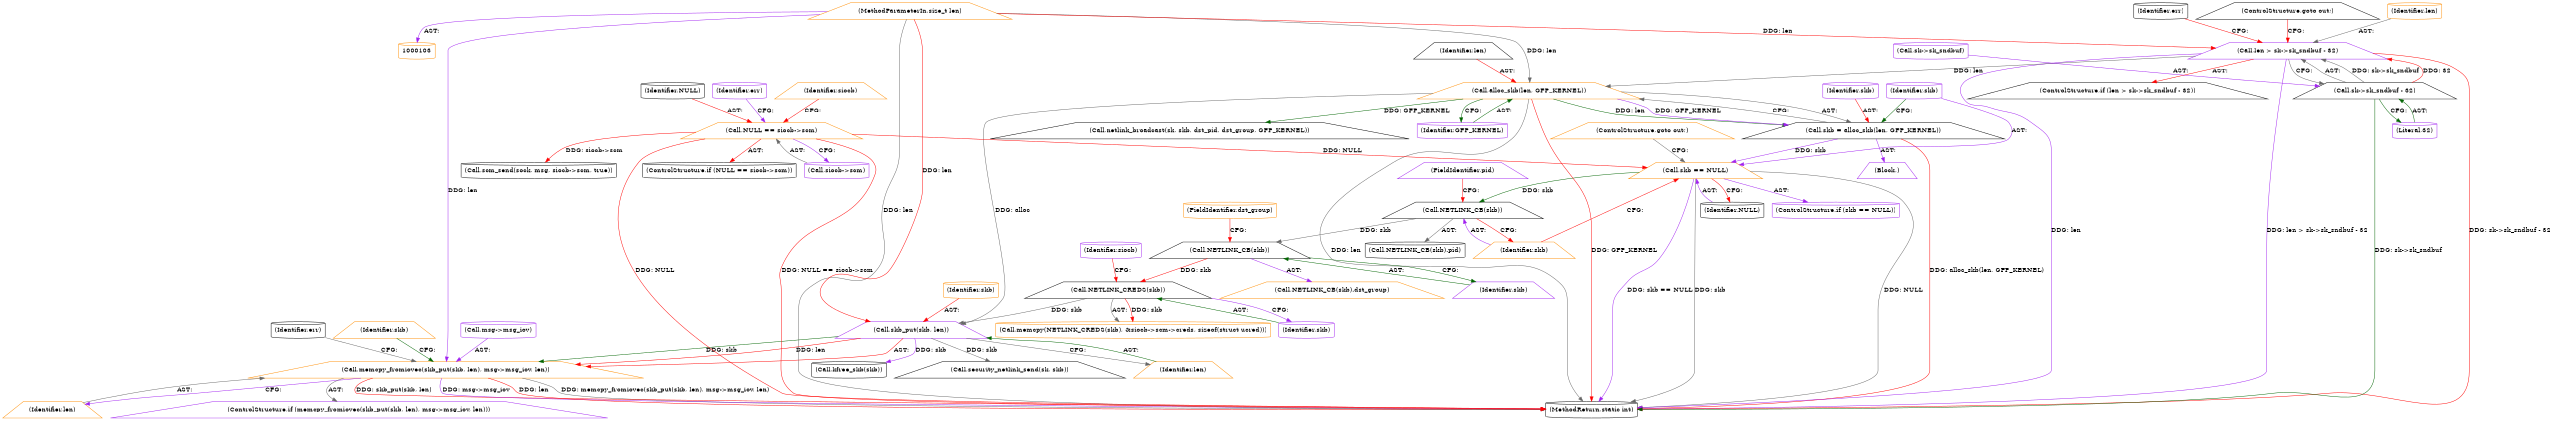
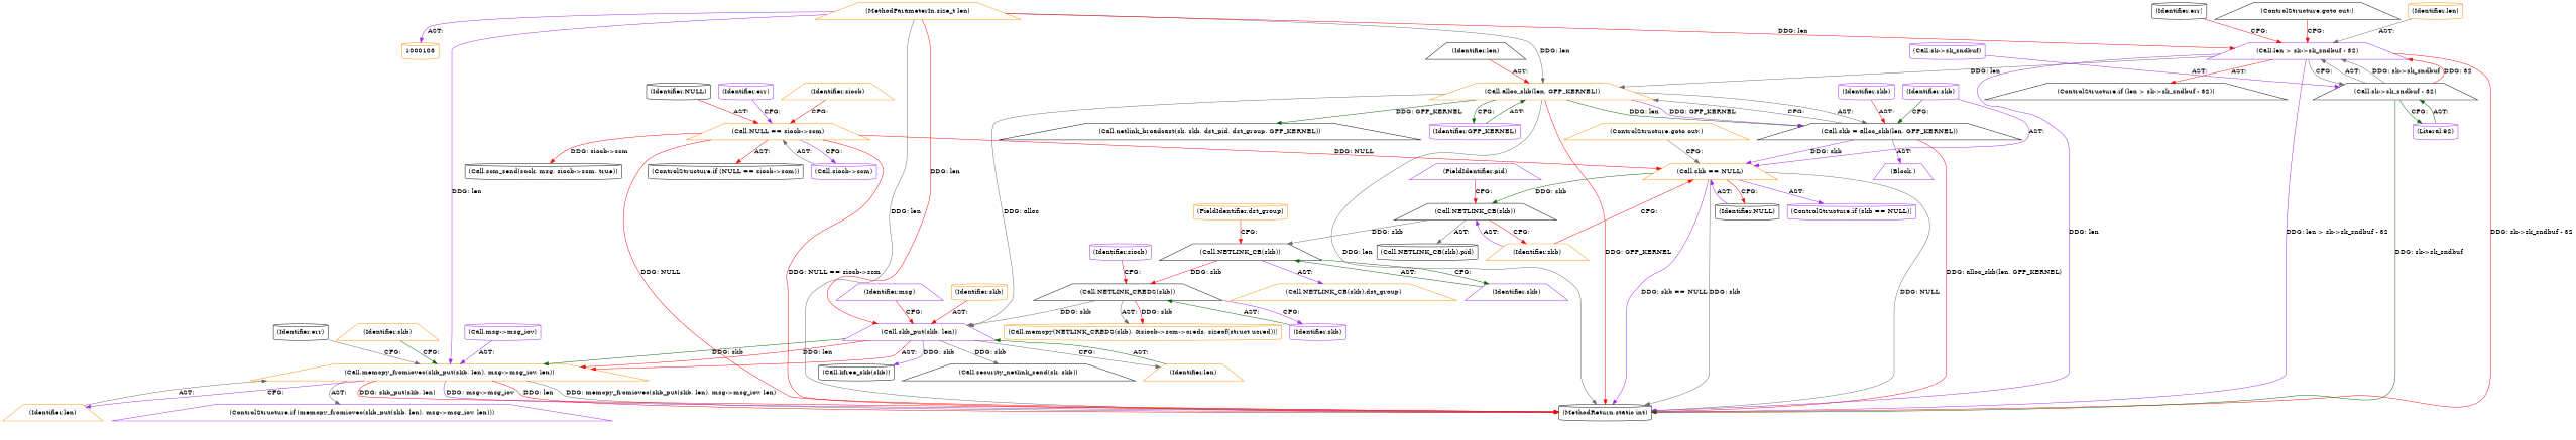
  digraph {
    node [color=black shape=trapezium]
    edge [color=red]
    n1 [color=darkorange label="(Call,memcpy_fromiovec(skb_put(skb, len), msg->msg_iov, len))"]
    n2 [label="(MethodReturn,static int)" shape=cylinder]
    n3 [color=darkorange label="(Identifier,len)"]
    n4 [color=purple label="(ControlStructure,if (memcpy_fromiovec(skb_put(skb, len), msg->msg_iov, len)))"]
    n5 [color=purple label="(Call,skb_put(skb, len))"]
    n6 [color=darkorange label="(Identifier,len)"]
    n7 [label="(Call,kfree_skb(skb))" shape=cylinder]
    n8 [label="(Call,security_netlink_send(sk, skb))"]
    n9 [label="(Call,NETLINK_CREDS(skb))"]
    n10 [color=purple label="(Identifier,skb)" shape=cylinder]
    n11 [color=darkorange label="(Call,memcpy(NETLINK_CREDS(skb), &siocb->scm->creds, sizeof(struct ucred)))" shape=cylinder]
    n12 [label="(Call,NETLINK_CB(skb))"]
    n13 [color=purple label="(Identifier,skb)"]
    n14 [color=darkorange label="(Call,NETLINK_CB(skb).dst_group)"]
    n15 [label="(Call,NETLINK_CB(skb))"]
    n16 [label="(Call,NETLINK_CB(skb).pid)" shape=cylinder]
    n17 [color=darkorange label="(Identifier,skb)"]
    n18 [color=darkorange label="(Call,skb == NULL)"]
    n19 [label="(Identifier,NULL)" shape=cylinder]
    n20 [color=purple label="(ControlStructure,if (skb == NULL))" shape=cylinder]
    n21 [label="(Call,skb = alloc_skb(len, GFP_KERNEL))"]
    n22 [color=darkorange label="(Call,alloc_skb(len, GFP_KERNEL))"]
    n23 [color=purple label="(Block,)"]
    n24 [label="(Call,netlink_broadcast(sk, skb, dst_pid, dst_group, GFP_KERNEL))"]
    n25 [color=purple label="(Identifier,GFP_KERNEL)" shape=cylinder]
    n26 [color=purple label="(Call,len > sk->sk_sndbuf - 32)"]
    n27 [label="(Call,sk->sk_sndbuf - 32)"]
    n28 [label="(ControlStructure,if (len > sk->sk_sndbuf - 32))"]
-   n29 [color=purple label="(Literal,32)" shape=cylinder]
+   n29 [color=purple label="(Literal,92)" shape=cylinder]
    n30 [color=darkorange label="(MethodParameterIn,size_t len)"]
    n31 [color=darkorange label=1000103 shape=cylinder]
    n32 [color=darkorange label="(Call,NULL == siocb->scm)"]
    n33 [color=purple label="(Call,siocb->scm)" shape=cylinder]
    n34 [label="(Call,scm_send(sock, msg, siocb->scm, true))" shape=cylinder]
    n35 [label="(ControlStructure,if (NULL == siocb->scm))" shape=cylinder]
+   n36 [color=purple label="(Identifier,msg)"]
    n37 [label="(Identifier,err)" shape=cylinder]
    n38 [color=purple label="(Call,sk->sk_sndbuf)" shape=cylinder]
    n39 [color=purple label="(Identifier,err)" shape=cylinder]
    n40 [label="(Identifier,len)"]
    n41 [color=darkorange label="(Identifier,skb)" shape=cylinder]
    n42 [color=purple label="(Identifier,skb)" shape=cylinder]
    n43 [color=darkorange label="(ControlStructure,goto out;)"]
    n44 [color=darkorange label="(Identifier,skb)"]
    n45 [color=darkorange label="(Identifier,len)" shape=cylinder]
    n46 [color=purple label="(Identifier,skb)" shape=cylinder]
    n47 [color=purple label="(FieldIdentifier,pid)"]
    n48 [label="(Identifier,err)" shape=cylinder]
    n49 [label="(ControlStructure,goto out;)"]
    n50 [color=purple label="(Call,msg->msg_iov)" shape=cylinder]
    n51 [color=darkorange label="(Identifier,siocb)"]
    n52 [color=darkorange label="(FieldIdentifier,dst_group)" shape=cylinder]
    n53 [label="(Identifier,NULL)" shape=cylinder]
    n54 [color=purple label="(Identifier,siocb)" shape=cylinder]
    n1 -> n2 [color=gray40 label="DDG: memcpy_fromiovec(skb_put(skb, len), msg->msg_iov, len)"]
    n1 -> n2 [label="DDG: skb_put(skb, len)"]
    n1 -> n2 [color=purple label="DDG: msg->msg_iov"]
    n1 -> n2 [label="DDG: len"]
    n1 -> n3 [color=purple label="CFG: "]
    n1 -> n4 [color=gray40 label="AST: "]
    n3 -> n1 [color=gray40 label="AST: "]
    n5 -> n1 [label="AST: "]
    n5 -> n1 [color=darkgreen label="DDG: skb"]
    n5 -> n1 [label="DDG: len"]
    n5 -> n6 [color=gray40 label="CFG: "]
    n5 -> n7 [color=purple label="DDG: skb"]
    n5 -> n8 [color=gray40 label="DDG: skb"]
    n6 -> n5 [color=darkgreen label="AST: "]
    n9 -> n5 [color=gray40 label="DDG: skb"]
    n9 -> n10 [color=purple label="CFG: "]
    n9 -> n11 [color=gray40 label="AST: "]
    n9 -> n11 [label="DDG: skb"]
    n10 -> n9 [color=darkgreen label="AST: "]
    n12 -> n9 [label="DDG: skb"]
    n12 -> n13 [color=darkgreen label="CFG: "]
    n12 -> n14 [color=purple label="AST: "]
    n13 -> n12 [color=darkgreen label="AST: "]
    n15 -> n12 [color=gray40 label="DDG: skb"]
    n15 -> n16 [color=gray40 label="AST: "]
    n15 -> n17 [label="CFG: "]
    n17 -> n15 [color=purple label="AST: "]
    n17 -> n18 [label="CFG: "]
    n18 -> n2 [color=gray40 label="DDG: skb"]
    n18 -> n2 [color=gray40 label="DDG: NULL"]
    n18 -> n2 [color=purple label="DDG: skb == NULL"]
    n18 -> n15 [color=darkgreen label="DDG: skb"]
    n18 -> n19 [label="CFG: "]
    n18 -> n20 [color=purple label="AST: "]
    n19 -> n18 [color=purple label="AST: "]
    n21 -> n2 [label="DDG: alloc_skb(len, GFP_KERNEL)"]
    n21 -> n18 [color=purple label="DDG: skb"]
    n21 -> n22 [color=gray40 label="CFG: "]
    n21 -> n23 [color=purple label="AST: "]
    n22 -> n2 [color=gray40 label="DDG: len"]
    n22 -> n2 [label="DDG: GFP_KERNEL"]
    n22 -> n5 [color=gray40 label="DDG: alloc"]
    n22 -> n21 [color=gray40 label="AST: "]
    n22 -> n21 [color=darkgreen label="DDG: len"]
    n22 -> n21 [color=purple label="DDG: GFP_KERNEL"]
    n22 -> n24 [color=darkgreen label="DDG: GFP_KERNEL"]
    n22 -> n25 [color=darkgreen label="CFG: "]
    n25 -> n22 [color=darkgreen label="AST: "]
    n26 -> n2 [color=purple label="DDG: len > sk->sk_sndbuf - 32"]
    n26 -> n2 [label="DDG: sk->sk_sndbuf - 32"]
    n26 -> n2 [color=purple label="DDG: len"]
    n26 -> n22 [color=gray40 label="DDG: len"]
    n26 -> n27 [color=gray40 label="CFG: "]
    n26 -> n28 [label="AST: "]
    n27 -> n2 [color=darkgreen label="DDG: sk->sk_sndbuf"]
    n27 -> n26 [color=gray40 label="AST: "]
    n27 -> n26 [color=gray40 label="DDG: sk->sk_sndbuf"]
    n27 -> n26 [label="DDG: 32"]
    n27 -> n29 [color=darkgreen label="CFG: "]
    n29 -> n27 [color=darkgreen label="AST: "]
    n30 -> n1 [color=purple label="DDG: len"]
    n30 -> n2 [color=gray40 label="DDG: len"]
    n30 -> n5 [label="DDG: len"]
    n30 -> n22 [color=gray40 label="DDG: len"]
    n30 -> n26 [label="DDG: len"]
    n30 -> n31 [color=purple label="AST: "]
    n32 -> n2 [label="DDG: NULL"]
    n32 -> n2 [label="DDG: NULL == siocb->scm"]
    n32 -> n18 [label="DDG: NULL"]
    n32 -> n33 [color=purple label="CFG: "]
    n32 -> n34 [label="DDG: siocb->scm"]
    n32 -> n35 [label="AST: "]
    n33 -> n32 [color=gray40 label="AST: "]
+   n36 -> n5 [label="CFG: "]
    n37 -> n1 [color=gray40 label="CFG: "]
    n38 -> n27 [color=purple label="AST: "]
    n39 -> n32 [color=purple label="CFG: "]
    n40 -> n22 [label="AST: "]
    n41 -> n5 [label="AST: "]
    n42 -> n18 [color=purple label="AST: "]
    n42 -> n21 [color=darkgreen label="CFG: "]
    n43 -> n18 [color=gray40 label="CFG: "]
    n44 -> n1 [color=darkgreen label="CFG: "]
    n45 -> n26 [color=gray40 label="AST: "]
    n46 -> n21 [label="AST: "]
    n47 -> n15 [label="CFG: "]
    n48 -> n26 [label="CFG: "]
    n49 -> n26 [label="CFG: "]
    n50 -> n1 [color=purple label="AST: "]
    n51 -> n32 [label="CFG: "]
    n52 -> n12 [label="CFG: "]
    n53 -> n32 [label="AST: "]
    n54 -> n9 [label="CFG: "]
  }
